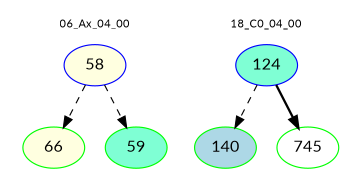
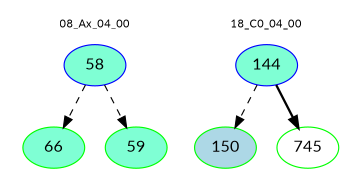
  digraph {
    fontname=Lato
    node [color=green fillcolor=lightyellow fontname=Lato style=filled]
    edge [color=black fontname=Lato style=dashed]
-   n1 [color=blue label=58]
-   n2 [label=66]
+   n1 [color=blue fillcolor=aquamarine label=58]
+   n2 [fillcolor=aquamarine label=66]
    n3 [fillcolor=aquamarine label=59]
-   n4 [color=blue fillcolor=aquamarine label=124]
-   n5 [fillcolor=lightblue label=140]
+   n4 [color=blue fillcolor=aquamarine label=144]
+   n5 [fillcolor=lightblue label=150]
    n6 [fillcolor=white label=745]
    subgraph cluster_1 {
      color=white
      fontsize=10
-     label="06_Ax_04_00"
+     label="08_Ax_04_00"
      n1
      n2
      n3
    }
    subgraph cluster_2 {
      color=white
      fontsize=10
      label="18_C0_04_00"
      n4
      n5
      n6
    }
    n1 -> n2
    n1 -> n3
    n4 -> n5
    n4 -> n6 [style=bold]
  }
